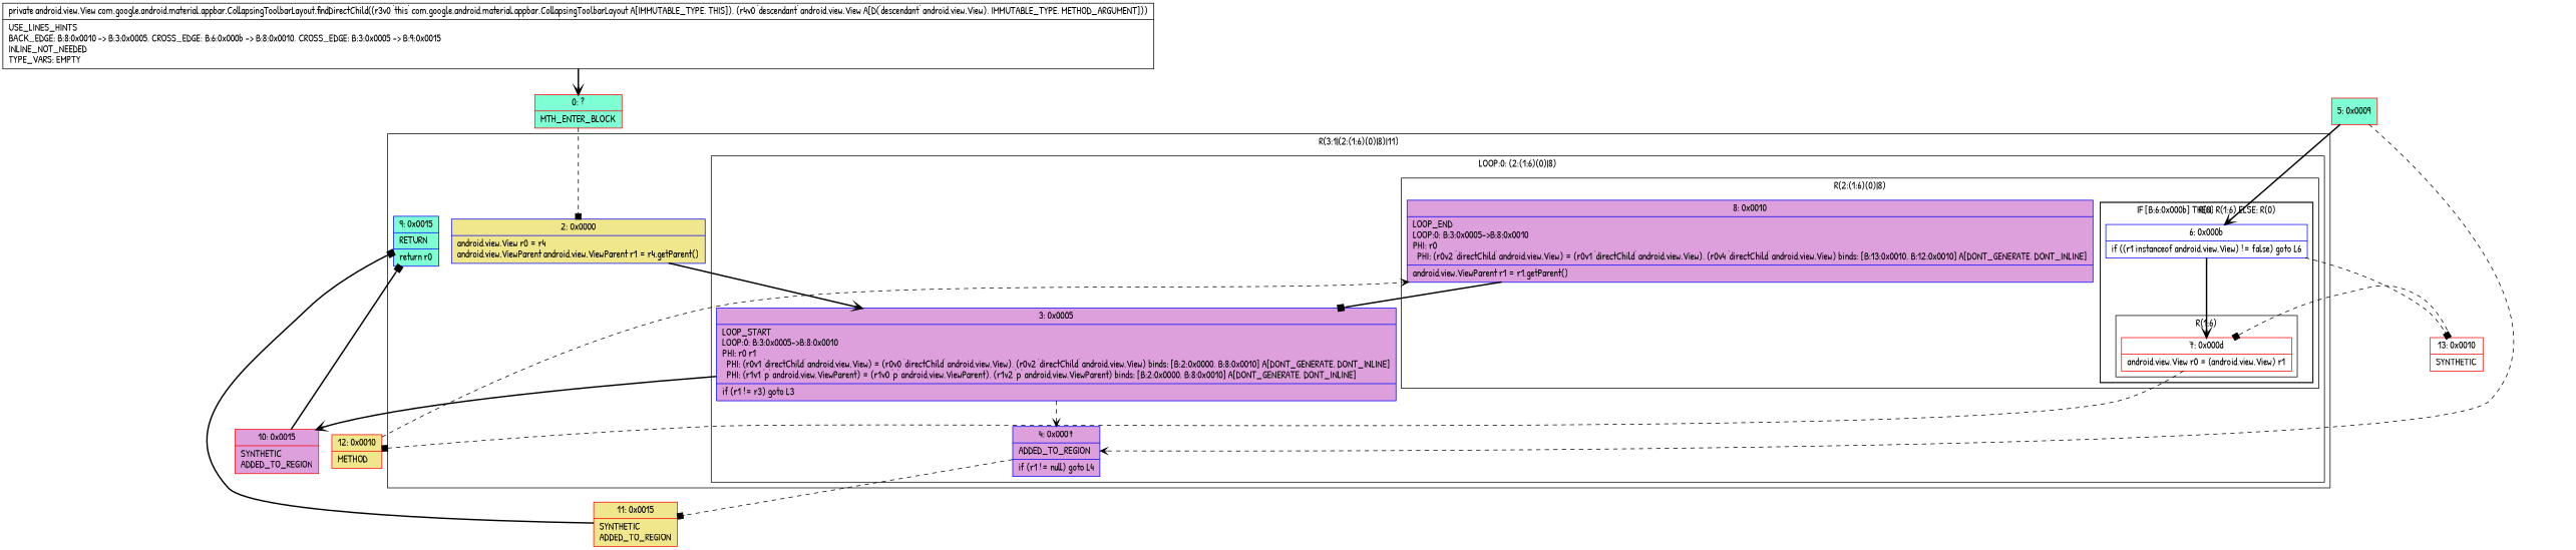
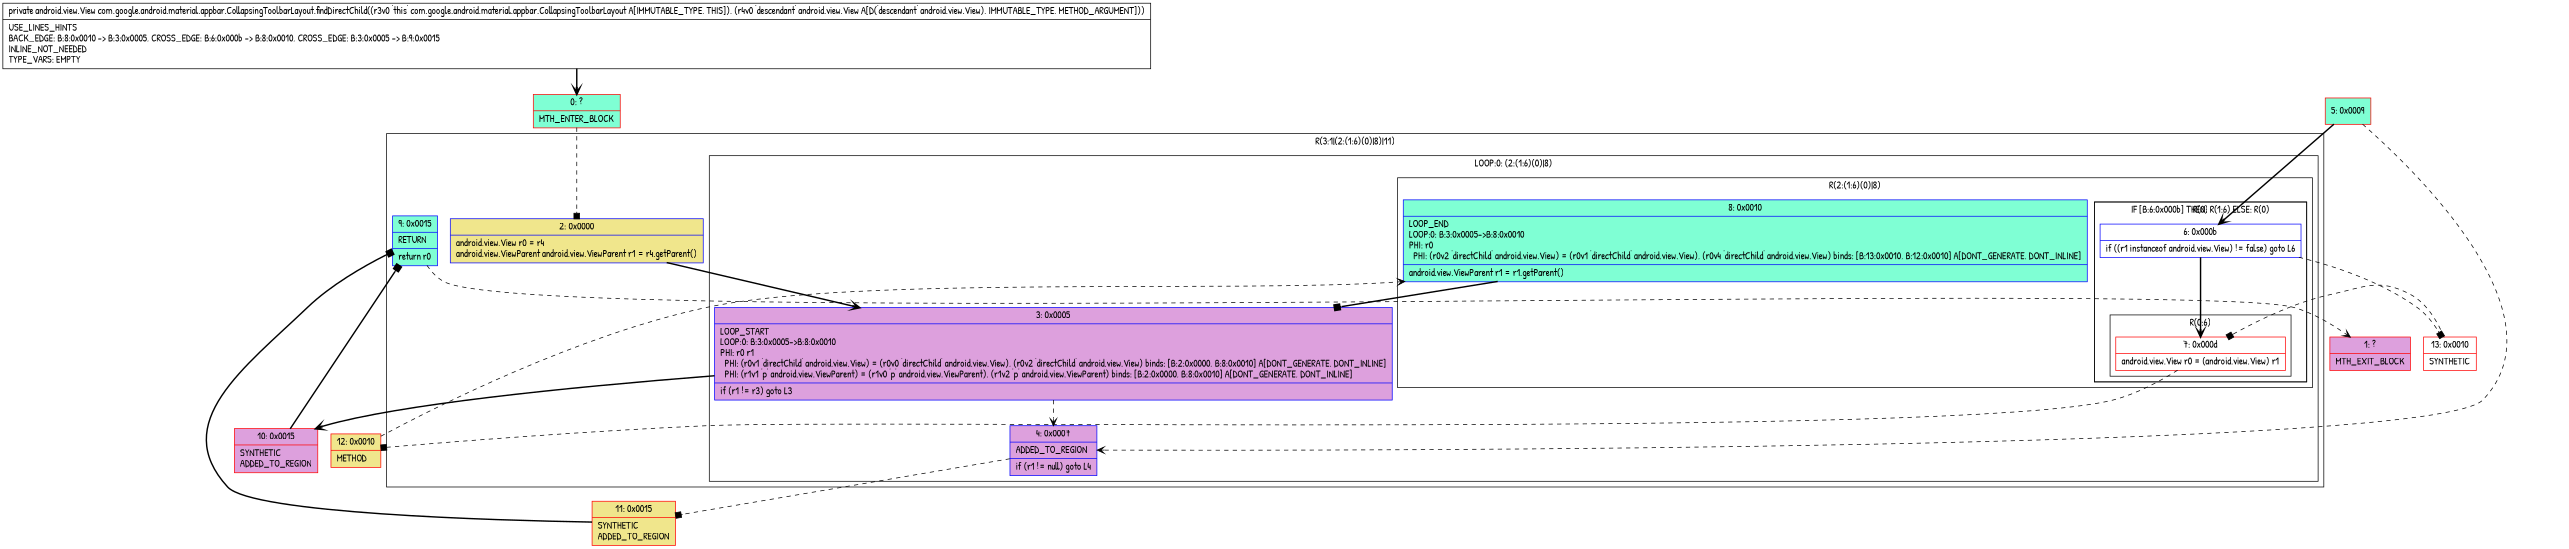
  digraph {
    fontname="Patrick Hand"
    node [color=red fillcolor=plum fontname="Patrick Hand" shape=record style=filled]
    edge [arrowhead=vee fontname="Patrick Hand" style=dashed]
    n1 [fillcolor=white label="{7\:\ 0x000d|android.view.View r0 = (android.view.View) r1\l}"]
    n2 [color=blue fillcolor=white label="{6\:\ 0x000b|if ((r1 instanceof android.view.View) != false) goto L6\l}"]
-   n3 [color=blue label="{8\:\ 0x0010|LOOP_END\lLOOP:0: B:3:0x0005\-\>B:8:0x0010\lPHI: r0 \l  PHI: (r0v2 'directChild' android.view.View) = (r0v1 'directChild' android.view.View), (r0v4 'directChild' android.view.View) binds: [B:13:0x0010, B:12:0x0010] A[DONT_GENERATE, DONT_INLINE]\l|android.view.ViewParent r1 = r1.getParent()\l}"]
+   n3 [color=blue fillcolor=aquamarine label="{8\:\ 0x0010|LOOP_END\lLOOP:0: B:3:0x0005\-\>B:8:0x0010\lPHI: r0 \l  PHI: (r0v2 'directChild' android.view.View) = (r0v1 'directChild' android.view.View), (r0v4 'directChild' android.view.View) binds: [B:13:0x0010, B:12:0x0010] A[DONT_GENERATE, DONT_INLINE]\l|android.view.ViewParent r1 = r1.getParent()\l}"]
    n4 [color=blue label="{3\:\ 0x0005|LOOP_START\lLOOP:0: B:3:0x0005\-\>B:8:0x0010\lPHI: r0 r1 \l  PHI: (r0v1 'directChild' android.view.View) = (r0v0 'directChild' android.view.View), (r0v2 'directChild' android.view.View) binds: [B:2:0x0000, B:8:0x0010] A[DONT_GENERATE, DONT_INLINE]\l  PHI: (r1v1 'p' android.view.ViewParent) = (r1v0 'p' android.view.ViewParent), (r1v2 'p' android.view.ViewParent) binds: [B:2:0x0000, B:8:0x0010] A[DONT_GENERATE, DONT_INLINE]\l|if (r1 != r3) goto L3\l}"]
    n5 [color=blue label="{4\:\ 0x0007|ADDED_TO_REGION\l|if (r1 != null) goto L4\l}"]
    n6 [color=blue fillcolor=khaki label="{2\:\ 0x0000|android.view.View r0 = r4\landroid.view.ViewParent android.view.ViewParent r1 = r4.getParent()\l}"]
    n7 [color=blue fillcolor=aquamarine label="{9\:\ 0x0015|RETURN\l|return r0\l}"]
    n8 [fillcolor=khaki label="{12\:\ 0x0010|METHOD\l}"]
    n9 [fillcolor=white label="{13\:\ 0x0010|SYNTHETIC\l}"]
    n10 [label="{10\:\ 0x0015|SYNTHETIC\lADDED_TO_REGION\l}"]
    n11 [fillcolor=khaki label="{11\:\ 0x0015|SYNTHETIC\lADDED_TO_REGION\l}"]
+   n12 [label="{1\:\ ?|MTH_EXIT_BLOCK\l}"]
    n13 [fillcolor=aquamarine label="{5\:\ 0x0009}"]
    n14 [fillcolor=aquamarine label="{0\:\ ?|MTH_ENTER_BLOCK\l}"]
    n15 [fillcolor=white label="{private android.view.View com.google.android.material.appbar.CollapsingToolbarLayout.findDirectChild((r3v0 'this' com.google.android.material.appbar.CollapsingToolbarLayout A[IMMUTABLE_TYPE, THIS]), (r4v0 'descendant' android.view.View A[D('descendant' android.view.View), IMMUTABLE_TYPE, METHOD_ARGUMENT]))  | USE_LINES_HINTS\lBACK_EDGE: B:8:0x0010 \-\> B:3:0x0005, CROSS_EDGE: B:6:0x000b \-\> B:8:0x0010, CROSS_EDGE: B:3:0x0005 \-\> B:9:0x0015\lINLINE_NOT_NEEDED\lTYPE_VARS: EMPTY\l}" color=""]
    subgraph cluster_1 {
      label="R(3:1|(2:(1:6)(0)|8)|11)"
      n6
      n7
      subgraph cluster_2 {
        label="LOOP:0: (2:(1:6)(0)|8)"
        n4
        n5
        subgraph cluster_3 {
          label="R(2:(1:6)(0)|8)"
          n3
          subgraph cluster_4 {
            label="IF [B:6:0x000b] THEN: R(1:6) ELSE: R(0)"
            n2
            subgraph cluster_5 {
-             label="R(1:6)"
+             label="R(0:6)"
              n1
            }
            subgraph cluster_6 {
              label="R(0)"
            }
          }
        }
      }
    }
    n1 -> n8 [arrowhead=box]
    n2 -> n1 [style=bold]
    n2 -> n9 [arrowhead=box]
    n3 -> n4 [arrowhead=box style=bold]
    n4 -> n5
    n4 -> n10 [style=bold]
    n5 -> n11 [arrowhead=box]
    n6 -> n4 [style=bold]
+   n7 -> n12
    n8 -> n3
    n9 -> n1 [arrowhead=box]
    n10 -> n7 [arrowhead=box style=bold]
    n11 -> n7 [arrowhead=box style=bold]
    n13 -> n2 [style=bold]
    n13 -> n5
    n14 -> n6 [arrowhead=box]
    n15 -> n14 [style=bold]
  }
